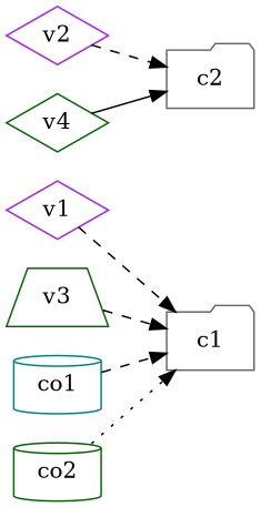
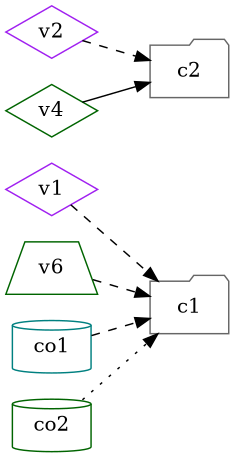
  strict digraph {
    rankdir=LR
    node [color=darkgreen shape=diamond]
    edge [style=dashed weight=1]
    v1 [color=purple]
    c1 [color=gray40 shape=folder]
    v2 [color=purple]
    c2 [color=gray40 shape=folder]
-   v3 [shape=trapezium]
+   v3 [shape=trapezium label=v6]
    v4
    co1 [color=teal shape=cylinder]
    co2 [shape=cylinder]
    v1 -> c1
    v2 -> c2
    v3 -> c1
    v4 -> c2 [style=solid]
    co1 -> c1
    co2 -> c1 [style=dotted]
  }
